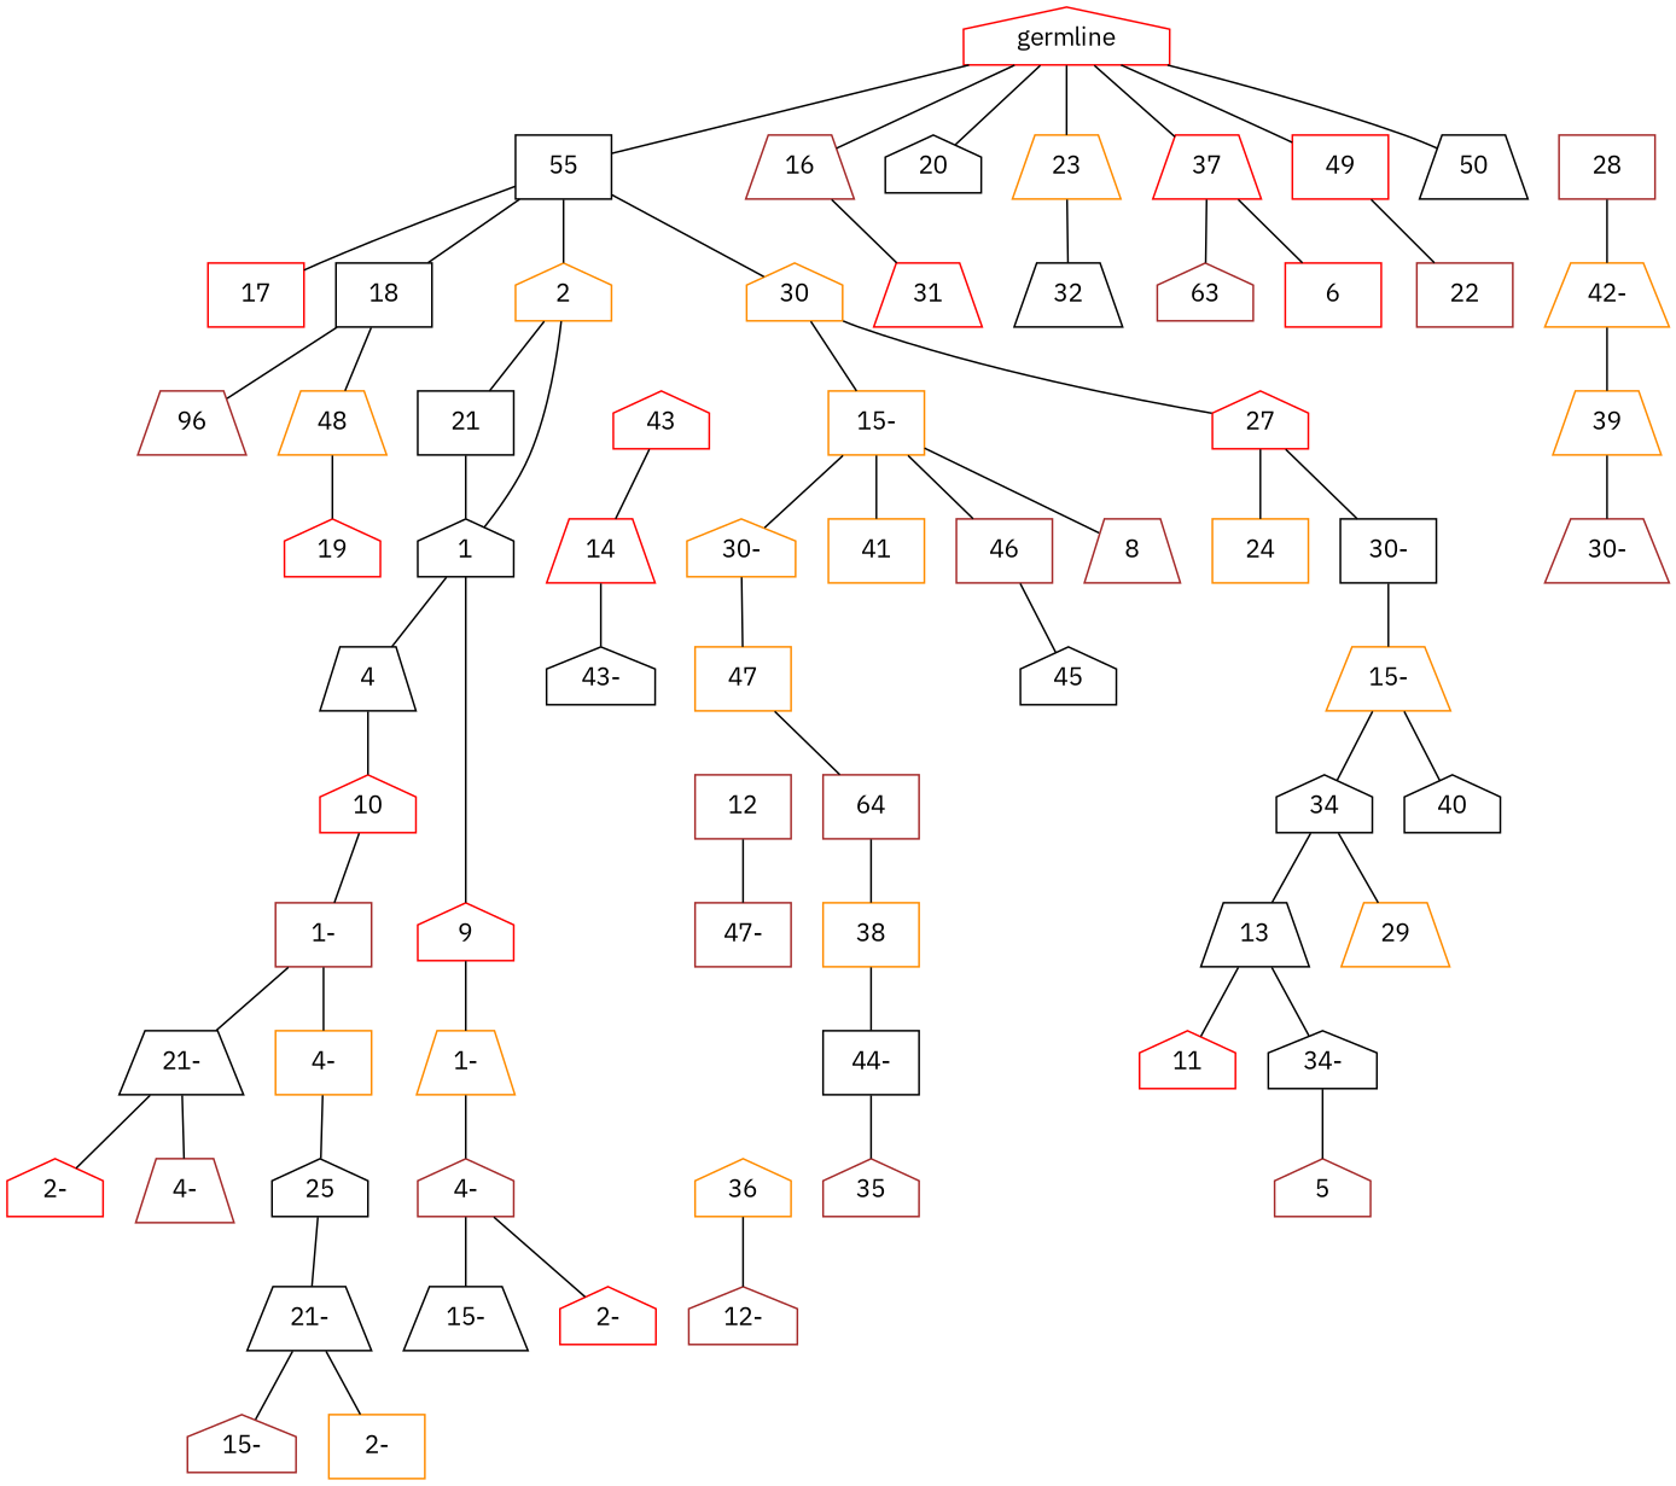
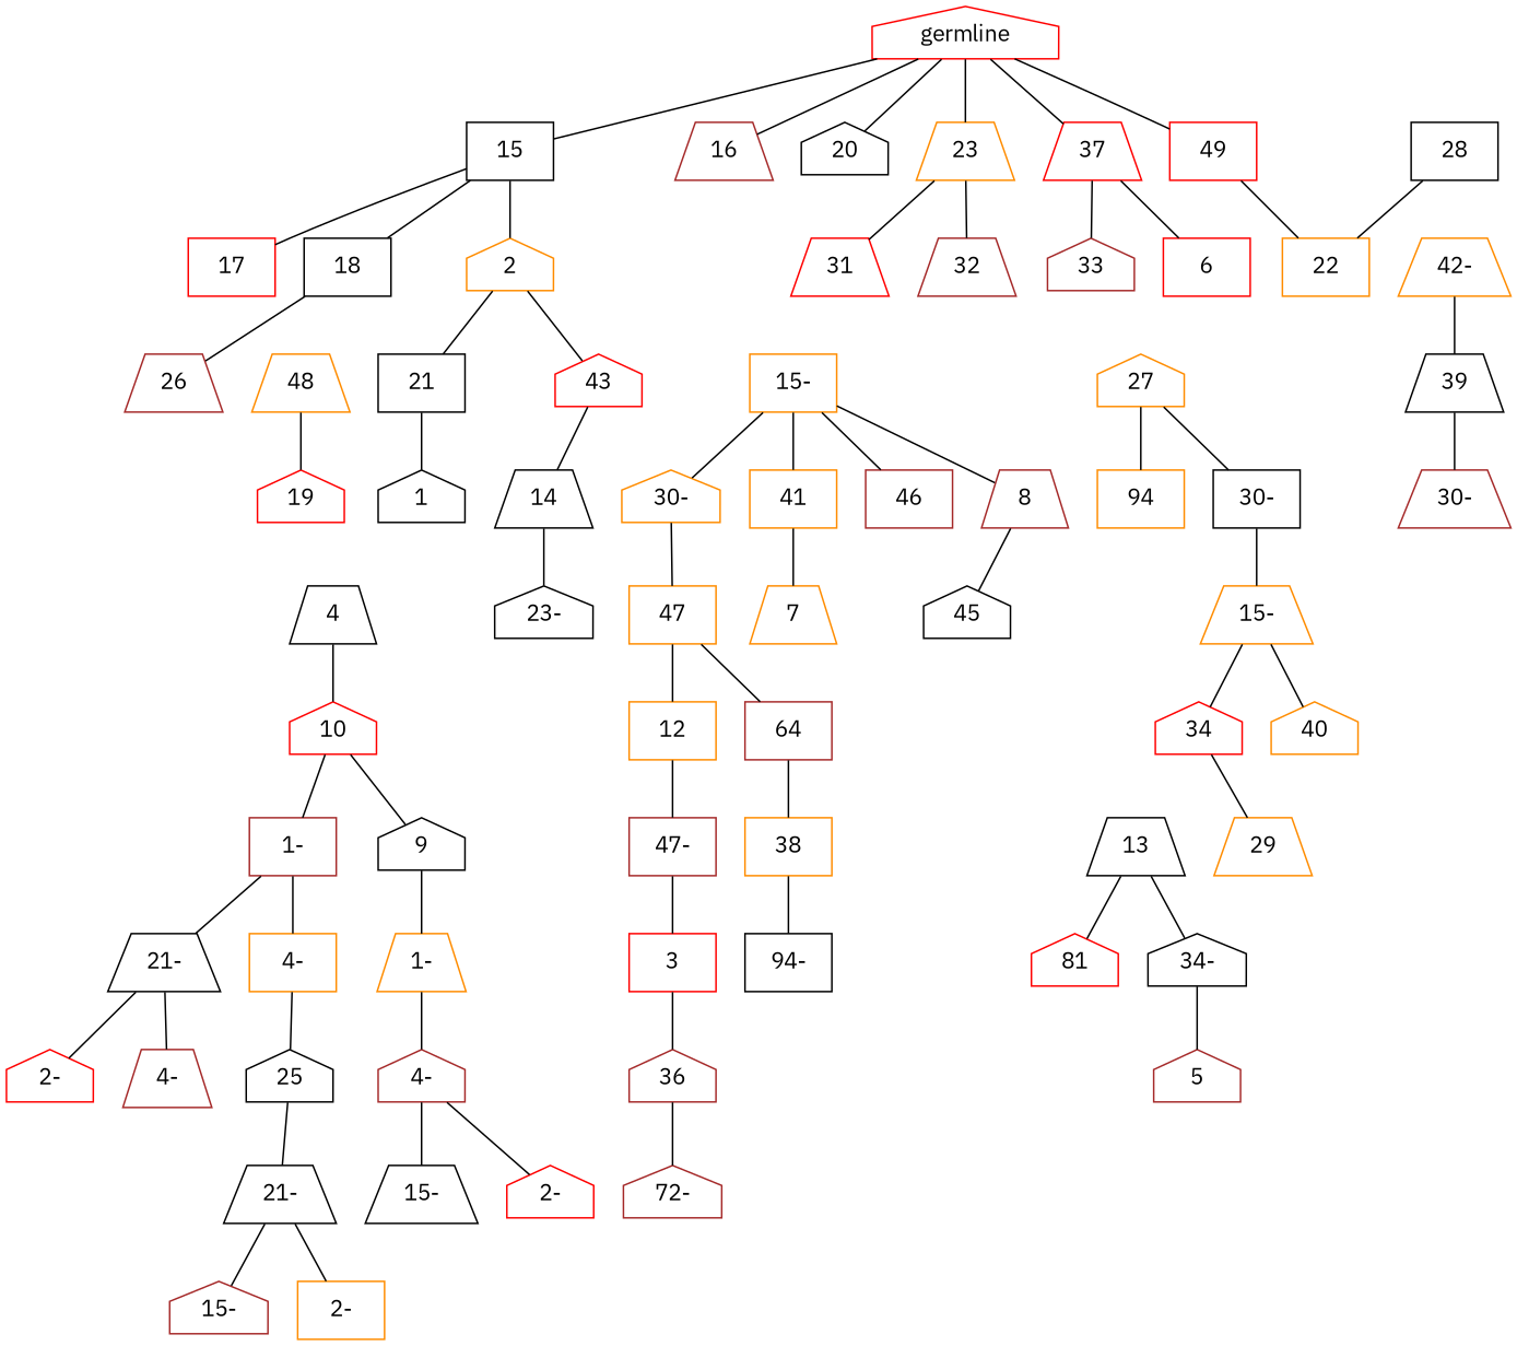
  graph {
    fontname="IBM Plex Sans"
    node [color=black fontname="IBM Plex Sans" shape=house]
    edge [fontname="IBM Plex Sans"]
    n1 [color=red label=germline]
-   n2 [label=55 shape=box]
+   n2 [label=15 shape=box]
    n3 [color=brown label=16 shape=trapezium]
    n4 [label=20]
    n5 [color=darkorange label=23 shape=trapezium]
    n6 [color=red label=37 shape=trapezium]
    n7 [color=red label=49 shape=box]
-   n8 [label=50 shape=trapezium]
    n9 [color=red label=17 shape=box]
    n10 [label=18 shape=box]
    n11 [color=darkorange label=2]
-   n12 [color=darkorange label=30]
    n13 [color=red label=31 shape=trapezium]
-   n14 [label=32 shape=trapezium]
-   n15 [color=brown label=63]
+   n14 [color=brown label=32 shape=trapezium]
+   n15 [color=brown label=33]
    n16 [color=red label=6 shape=box]
-   n17 [color=brown label=22 shape=box]
-   n18 [color=brown label=96 shape=trapezium]
+   n17 [color=darkorange label=22 shape=box]
+   n18 [color=brown label=26 shape=trapezium]
    n19 [color=darkorange label=48 shape=trapezium]
    n20 [label=21 shape=box]
    n21 [color=red label=43]
    n22 [color=darkorange label="15-" shape=box]
-   n23 [color=red label=27]
+   n23 [color=darkorange label=27]
    n24 [color=red label=19]
    n25 [label=1]
-   n26 [color=red label=14 shape=trapezium]
+   n26 [label=14 shape=trapezium]
    n27 [label=4 shape=trapezium]
    n28 [color=red label=10]
    n29 [color=brown label="1-" shape=box]
-   n30 [color=red label=9]
+   n30 [label=9]
    n31 [label="21-" shape=trapezium]
    n32 [color=darkorange label="4-" shape=box]
    n33 [color=darkorange label="1-" shape=trapezium]
    n34 [color=red label="2-"]
    n35 [color=brown label="4-" shape=trapezium]
    n36 [label=25]
    n37 [label="21-" shape=trapezium]
    n38 [color=brown label="15-"]
    n39 [color=darkorange label="2-" shape=box]
    n40 [color=brown label="4-"]
    n41 [label="15-" shape=trapezium]
    n42 [color=red label="2-"]
-   n43 [label="43-"]
+   n43 [label="23-"]
    n44 [color=darkorange label="30-"]
    n45 [color=darkorange label=41 shape=box]
    n46 [color=brown label=46 shape=box]
    n47 [color=brown label=8 shape=trapezium]
-   n48 [color=darkorange label=24 shape=box]
+   n48 [color=darkorange label=94 shape=box]
    n49 [label="30-" shape=box]
    n50 [color=darkorange label=47 shape=box]
+   n51 [color=darkorange label=7 shape=trapezium]
    n52 [label=45]
-   n53 [color=brown label=12 shape=box]
+   n53 [color=darkorange label=12 shape=box]
    n54 [color=brown label=64 shape=box]
    n55 [color=brown label="47-" shape=box]
    n56 [color=darkorange label=38 shape=box]
-   n58 [color=darkorange label=36]
-   n59 [color=brown label="12-"]
-   n60 [label="44-" shape=box]
-   n61 [color=brown label=35]
-   n62 [color=brown label=28 shape=box]
+   n57 [color=red label=3 shape=box]
+   n58 [color=brown label=36]
+   n59 [color=brown label="72-"]
+   n60 [label="94-" shape=box]
+   n62 [label=28 shape=box]
    n63 [color=darkorange label="42-" shape=trapezium]
-   n64 [color=darkorange label=39 shape=trapezium]
+   n64 [label=39 shape=trapezium]
    n65 [color=brown label="30-" shape=trapezium]
    n66 [color=darkorange label="15-" shape=trapezium]
-   n67 [label=34]
-   n68 [label=40]
+   n67 [color=red label=34]
+   n68 [color=darkorange label=40]
    n69 [label=13 shape=trapezium]
    n70 [color=darkorange label=29 shape=trapezium]
-   n71 [color=red label=11]
+   n71 [color=red label=81]
    n72 [label="34-"]
    n73 [color=brown label=5]
    n1 -- n2
    n1 -- n3
    n1 -- n4
    n1 -- n5
    n1 -- n6
    n1 -- n7
-   n1 -- n8
    n2 -- n9
    n2 -- n10
    n2 -- n11
-   n2 -- n12
-   n3 -- n13
+   n5 -- n13
    n5 -- n14
    n6 -- n15
    n6 -- n16
    n7 -- n17
    n10 -- n18
-   n10 -- n19
    n11 -- n20
-   n11 -- n25
-   n12 -- n22
-   n12 -- n23
+   n11 -- n21
    n19 -- n24
    n20 -- n25
    n21 -- n26
    n22 -- n44
    n22 -- n45
    n22 -- n46
    n22 -- n47
    n23 -- n48
    n23 -- n49
-   n25 -- n27
    n26 -- n43
    n27 -- n28
    n28 -- n29
-   n25 -- n30
+   n28 -- n30
    n29 -- n31
    n29 -- n32
    n30 -- n33
    n31 -- n34
    n31 -- n35
    n32 -- n36
    n33 -- n40
    n36 -- n37
    n37 -- n38
    n37 -- n39
    n40 -- n41
    n40 -- n42
    n44 -- n50
-   n46 -- n52
+   n45 -- n51
+   n47 -- n52
    n49 -- n66
+   n50 -- n53
    n50 -- n54
    n53 -- n55
    n54 -- n56
+   n55 -- n57
    n56 -- n60
+   n57 -- n58
    n58 -- n59
-   n60 -- n61
-   n62 -- n63
+   n62 -- n17
    n63 -- n64
    n64 -- n65
    n66 -- n67
    n66 -- n68
-   n67 -- n69
    n67 -- n70
    n69 -- n71
    n69 -- n72
    n72 -- n73
  }
